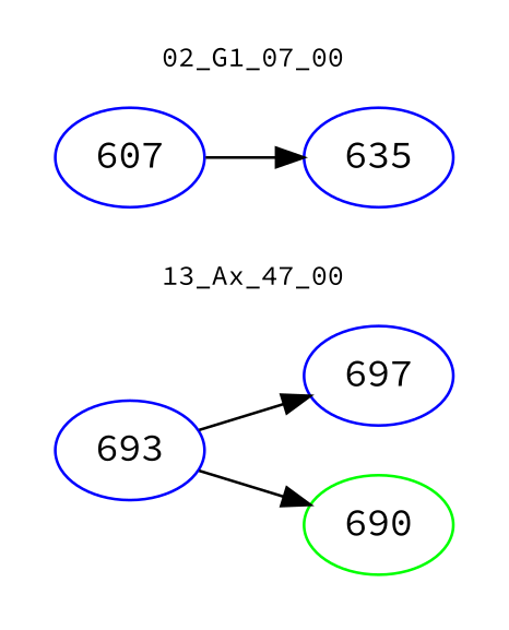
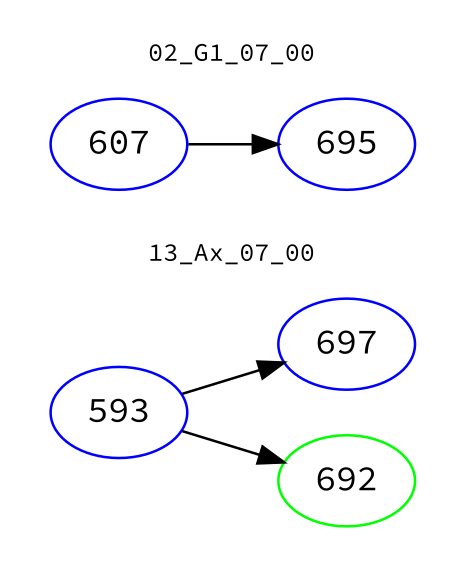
  digraph {
    fontname="Source Code Pro"
    rankdir=LR
    node [color=blue fontname="Source Code Pro"]
    edge [color=black fontname="Source Code Pro"]
-   n1 [label=693]
-   n2 [color=green label=690]
+   n1 [label=593]
+   n2 [color=green label=692]
    n3 [label=697]
    n4 [label=607]
-   n5 [label=635]
+   n5 [label=695]
    subgraph cluster_1 {
      color=white
      fontsize=10
-     label="13_Ax_47_00"
+     label="13_Ax_07_00"
      n1
      n2
      n3
    }
    subgraph cluster_2 {
      color=white
      fontsize=10
      label="02_G1_07_00"
      n4
      n5
    }
    n1 -> n2
    n1 -> n3
    n4 -> n5
  }
